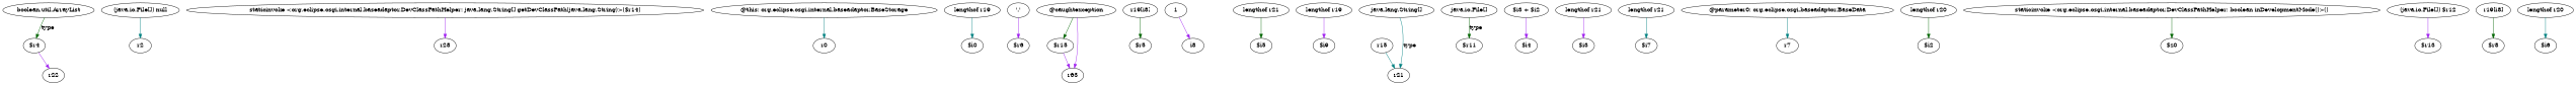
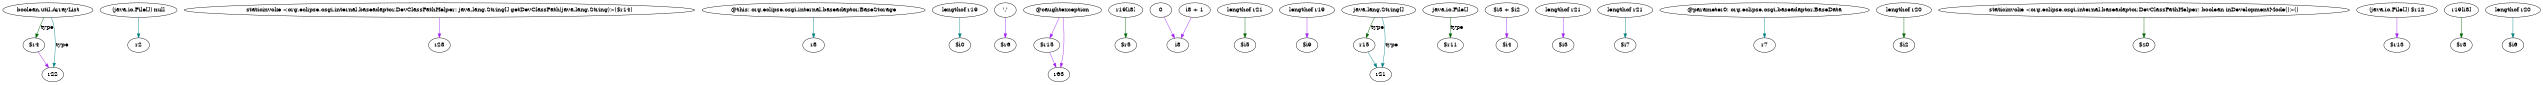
  digraph {
    edge [color=purple]
    n1 [label="boolean.util.ArrayList"]
    n2 [label="$r4"]
    n3 [label=r22]
    n4 [label="(java.io.File[]) null"]
    n5 [label=r2]
    n6 [label="staticinvoke <org.eclipse.osgi.internal.baseadaptor.DevClassPathHelper: java.lang.String[] getDevClassPath(java.lang.String)>($r14)"]
    n7 [label=r28]
    n8 [label="@this: org.eclipse.osgi.internal.baseadaptor.BaseStorage"]
-   n9 [label=r0]
+   n9 [label=r8]
    n10 [label="lengthof r19"]
    n11 [label="$i0"]
    n12 [label="'.'"]
    n13 [label="$r6"]
    n14 [label="$r15"]
    n15 [label=r63]
    n16 [label="r19[i8]"]
    n17 [label="$r5"]
-   n18 [label=1]
+   n18 [label=0]
    n19 [label=i8]
    n20 [label="lengthof r21"]
    n21 [label="$i5"]
    n22 [label="lengthof r19"]
    n23 [label="$i9"]
    n24 [label=r15]
    n25 [label=r21]
    n26 [label="java.io.File[]"]
    n27 [label="$r11"]
    n28 [label="$i3 + $i2"]
    n29 [label="$i4"]
    n30 [label="lengthof r21"]
    n31 [label="$i3"]
    n32 [label="@caughtexception"]
    n33 [label="lengthof r21"]
    n34 [label="$i7"]
    n35 [label="@parameter0: org.eclipse.osgi.baseadaptor.BaseData"]
    n36 [label=r7]
    n37 [label="lengthof r20"]
    n38 [label="$i2"]
    n39 [label="staticinvoke <org.eclipse.osgi.internal.baseadaptor.DevClassPathHelper: boolean inDevelopmentMode()>()"]
    n40 [label="$z0"]
    n41 [label="java.lang.String[]"]
    n42 [label="(java.io.File[]) $r12"]
    n43 [label="$r13"]
    n44 [label="r19[i8]"]
    n45 [label="$r8"]
    n46 [label="lengthof r20"]
    n47 [label="$i6"]
+   n48 [label="i8 + 1"]
    n1 -> n2 [color=darkgreen label=type]
+   n1 -> n3 [color=teal label=type]
    n2 -> n3
    n4 -> n5 [color=teal]
    n6 -> n7
    n8 -> n9 [color=teal]
    n10 -> n11 [color=teal]
    n12 -> n13
    n14 -> n15
    n16 -> n17 [color=darkgreen]
    n18 -> n19
    n20 -> n21 [color=darkgreen]
    n22 -> n23
    n24 -> n25 [color=teal]
    n26 -> n27 [color=darkgreen label=type]
    n28 -> n29
    n30 -> n31
-   n32 -> n14 [color=darkgreen]
+   n32 -> n14
    n32 -> n15
    n33 -> n34 [color=teal]
    n35 -> n36 [color=teal]
    n37 -> n38 [color=darkgreen]
    n39 -> n40 [color=darkgreen]
+   n41 -> n24 [color=darkgreen label=type]
    n41 -> n25 [color=teal label=type]
    n42 -> n43
    n44 -> n45 [color=darkgreen]
    n46 -> n47 [color=teal]
+   n48 -> n19
  }
